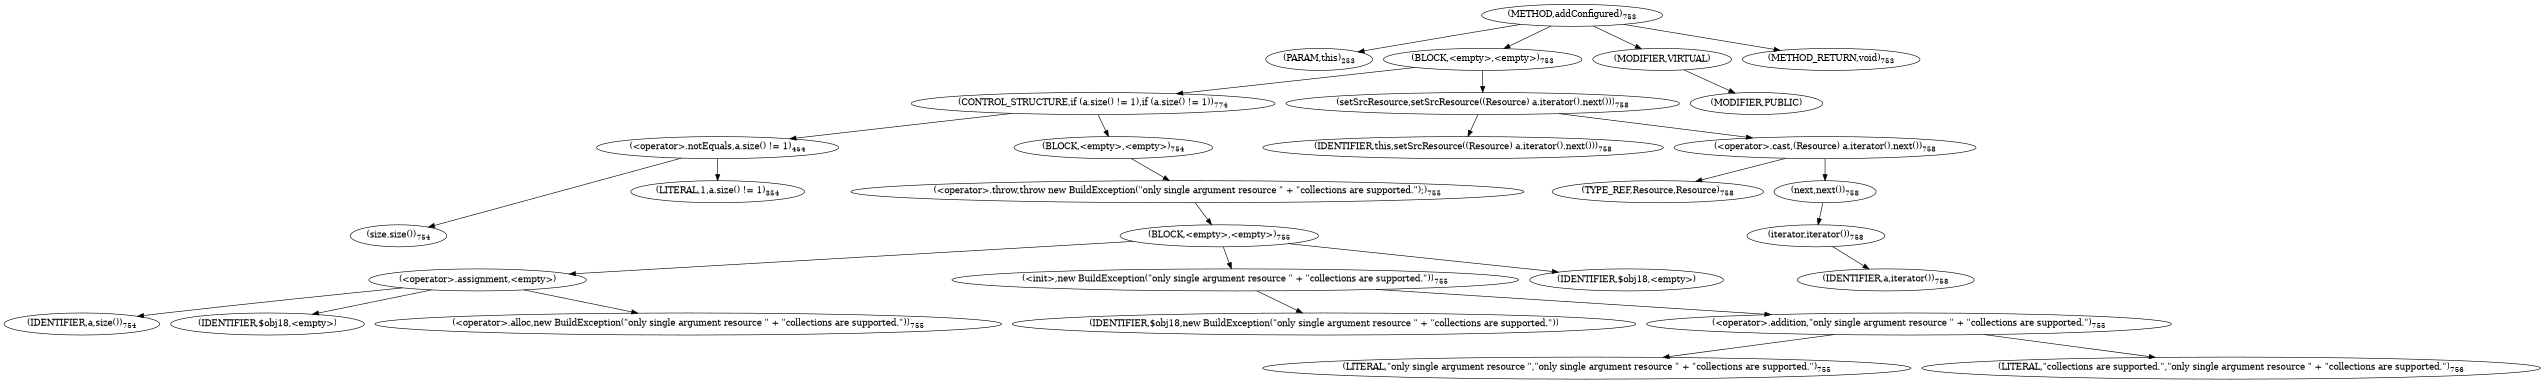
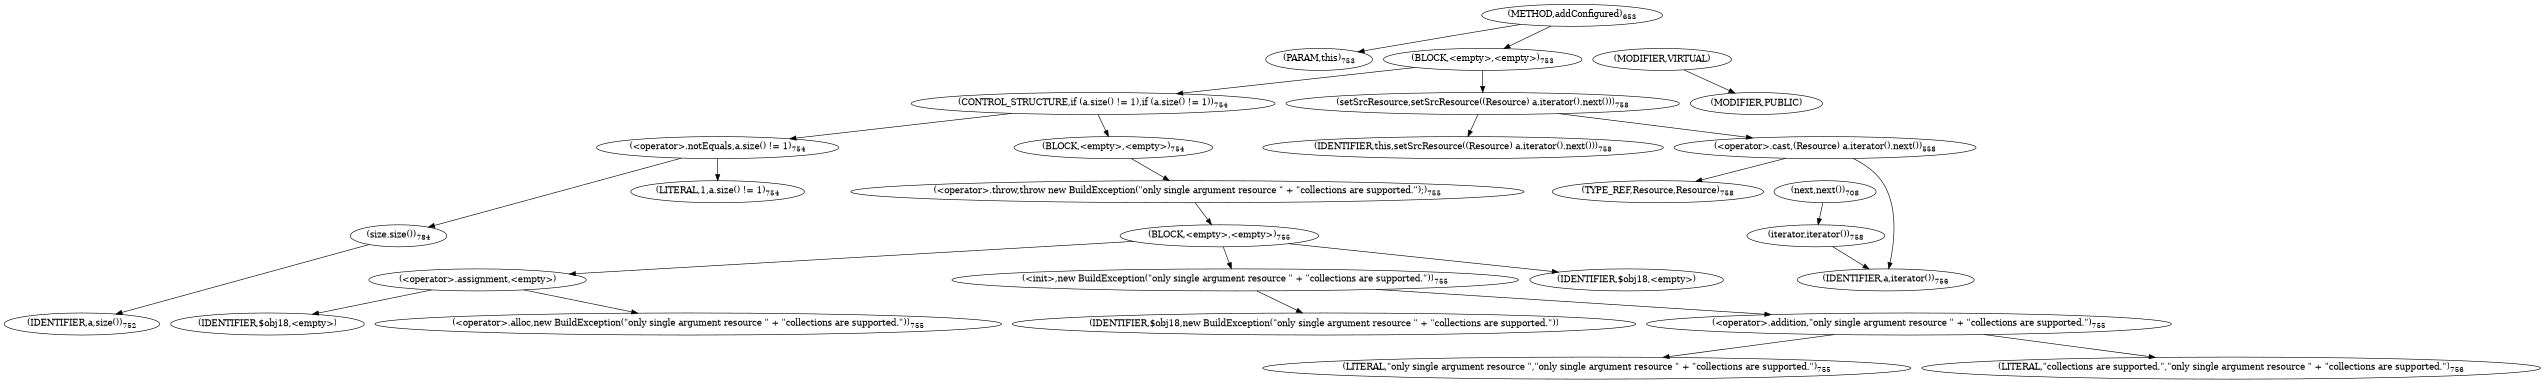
  digraph {
-   n1 [label=<(METHOD,addConfigured)<SUB>753</SUB>>]
-   n2 [label=<(PARAM,this)<SUB>253</SUB>>]
+   n1 [label=<(METHOD,addConfigured)<SUB>653</SUB>>]
+   n2 [label=<(PARAM,this)<SUB>753</SUB>>]
    n3 [label=<(BLOCK,&lt;empty&gt;,&lt;empty&gt;)<SUB>753</SUB>>]
    n4 [label=<(MODIFIER,VIRTUAL)>]
-   n5 [label=<(METHOD_RETURN,void)<SUB>753</SUB>>]
-   n6 [label=<(CONTROL_STRUCTURE,if (a.size() != 1),if (a.size() != 1))<SUB>774</SUB>>]
+   n6 [label=<(CONTROL_STRUCTURE,if (a.size() != 1),if (a.size() != 1))<SUB>754</SUB>>]
    n7 [label=<(setSrcResource,setSrcResource((Resource) a.iterator().next()))<SUB>758</SUB>>]
    n8 [label=<(MODIFIER,PUBLIC)>]
-   n9 [label=<(&lt;operator&gt;.notEquals,a.size() != 1)<SUB>454</SUB>>]
+   n9 [label=<(&lt;operator&gt;.notEquals,a.size() != 1)<SUB>754</SUB>>]
    n10 [label=<(BLOCK,&lt;empty&gt;,&lt;empty&gt;)<SUB>754</SUB>>]
    n11 [label=<(IDENTIFIER,this,setSrcResource((Resource) a.iterator().next()))<SUB>758</SUB>>]
-   n12 [label=<(&lt;operator&gt;.cast,(Resource) a.iterator().next())<SUB>758</SUB>>]
-   n13 [label=<(size,size())<SUB>754</SUB>>]
-   n14 [label=<(LITERAL,1,a.size() != 1)<SUB>354</SUB>>]
+   n12 [label=<(&lt;operator&gt;.cast,(Resource) a.iterator().next())<SUB>558</SUB>>]
+   n13 [label=<(size,size())<SUB>784</SUB>>]
+   n14 [label=<(LITERAL,1,a.size() != 1)<SUB>754</SUB>>]
    n15 [label=<(&lt;operator&gt;.throw,throw new BuildException(&quot;only single argument resource &quot; + &quot;collections are supported.&quot;);)<SUB>755</SUB>>]
-   n16 [label=<(IDENTIFIER,a,size())<SUB>754</SUB>>]
+   n16 [label=<(IDENTIFIER,a,size())<SUB>752</SUB>>]
    n17 [label=<(BLOCK,&lt;empty&gt;,&lt;empty&gt;)<SUB>755</SUB>>]
    n18 [label=<(&lt;operator&gt;.assignment,&lt;empty&gt;)>]
    n19 [label=<(&lt;init&gt;,new BuildException(&quot;only single argument resource &quot; + &quot;collections are supported.&quot;))<SUB>755</SUB>>]
    n20 [label=<(IDENTIFIER,$obj18,&lt;empty&gt;)>]
    n21 [label=<(IDENTIFIER,$obj18,&lt;empty&gt;)>]
    n22 [label=<(&lt;operator&gt;.alloc,new BuildException(&quot;only single argument resource &quot; + &quot;collections are supported.&quot;))<SUB>755</SUB>>]
    n23 [label=<(IDENTIFIER,$obj18,new BuildException(&quot;only single argument resource &quot; + &quot;collections are supported.&quot;))>]
    n24 [label=<(&lt;operator&gt;.addition,&quot;only single argument resource &quot; + &quot;collections are supported.&quot;)<SUB>755</SUB>>]
    n25 [label=<(LITERAL,&quot;only single argument resource &quot;,&quot;only single argument resource &quot; + &quot;collections are supported.&quot;)<SUB>755</SUB>>]
    n26 [label=<(LITERAL,&quot;collections are supported.&quot;,&quot;only single argument resource &quot; + &quot;collections are supported.&quot;)<SUB>756</SUB>>]
    n27 [label=<(TYPE_REF,Resource,Resource)<SUB>758</SUB>>]
-   n28 [label=<(next,next())<SUB>758</SUB>>]
+   n28 [label=<(next,next())<SUB>708</SUB>>]
    n29 [label=<(iterator,iterator())<SUB>758</SUB>>]
-   n30 [label=<(IDENTIFIER,a,iterator())<SUB>758</SUB>>]
+   n30 [label=<(IDENTIFIER,a,iterator())<SUB>756</SUB>>]
    n1 -> n2
    n1 -> n3
-   n1 -> n4
-   n1 -> n5
    n3 -> n6
    n3 -> n7
    n4 -> n8
    n6 -> n9
    n6 -> n10
    n7 -> n11
    n7 -> n12
    n9 -> n13
    n9 -> n14
    n10 -> n15
    n12 -> n27
-   n12 -> n28
-   n18 -> n16
+   n12 -> n30
+   n13 -> n16
    n15 -> n17
    n17 -> n18
    n17 -> n19
    n17 -> n20
    n18 -> n21
    n18 -> n22
    n19 -> n23
    n19 -> n24
    n24 -> n25
    n24 -> n26
    n28 -> n29
    n29 -> n30
  }
